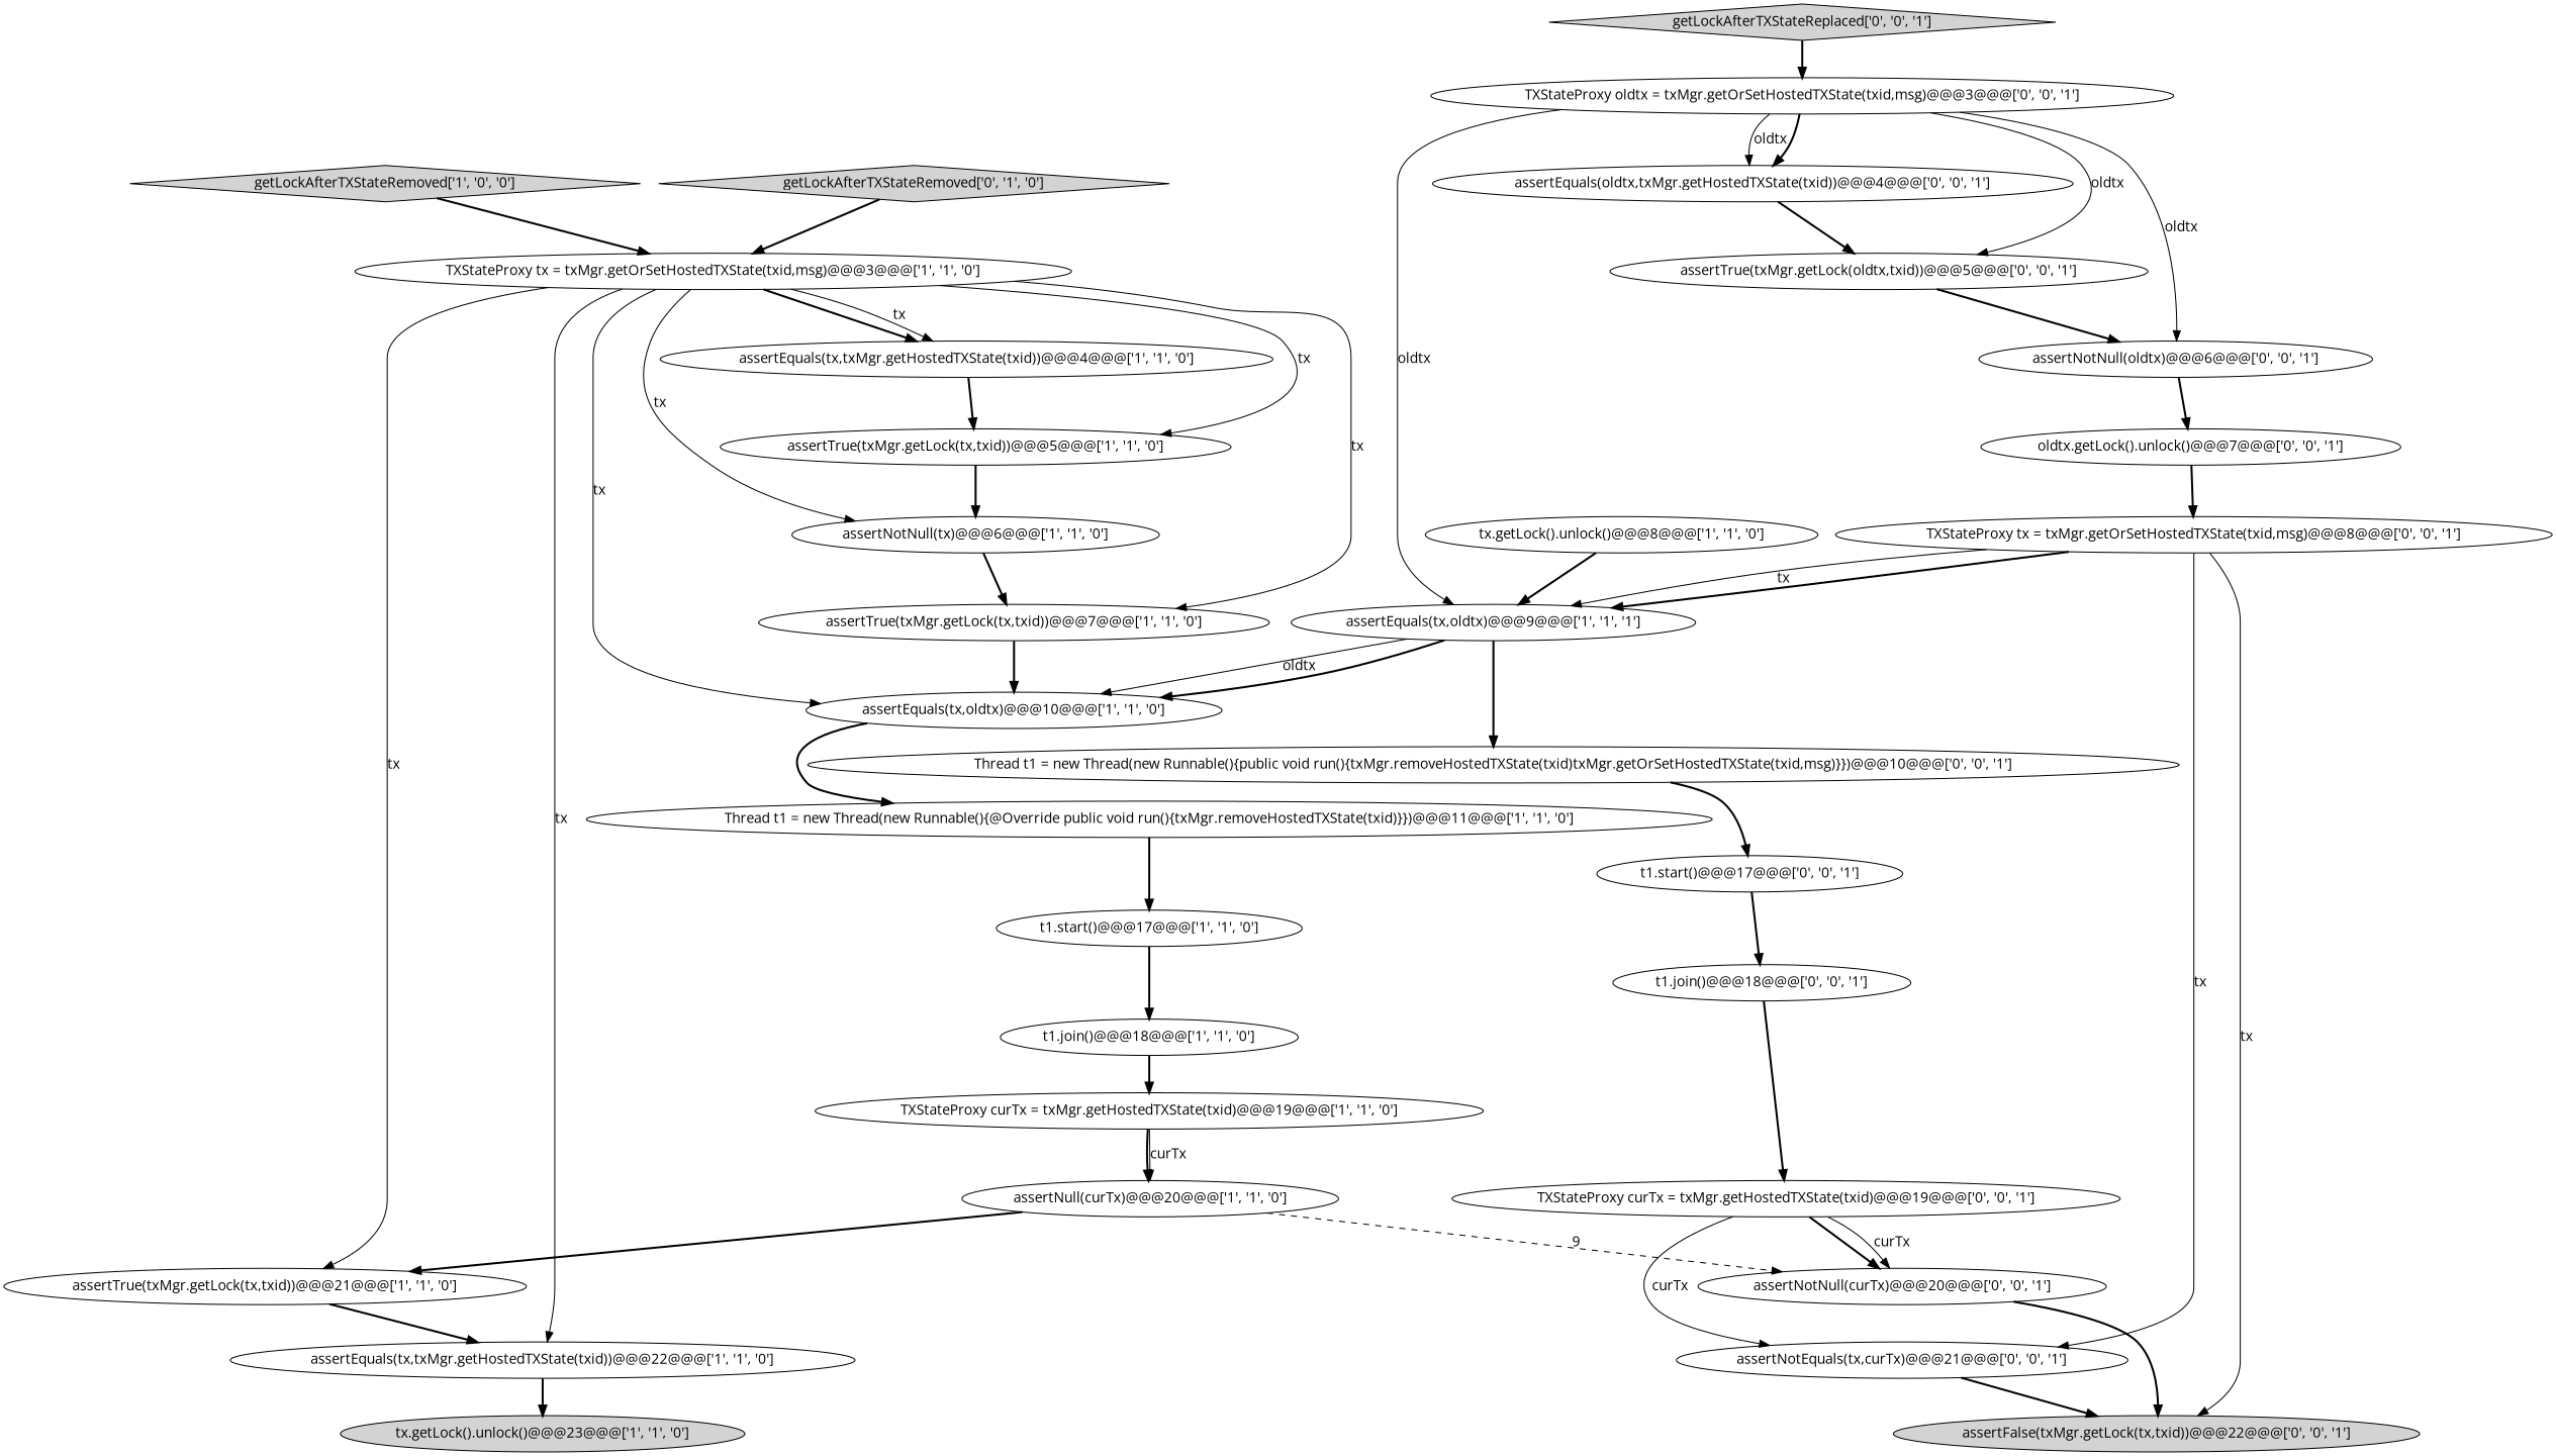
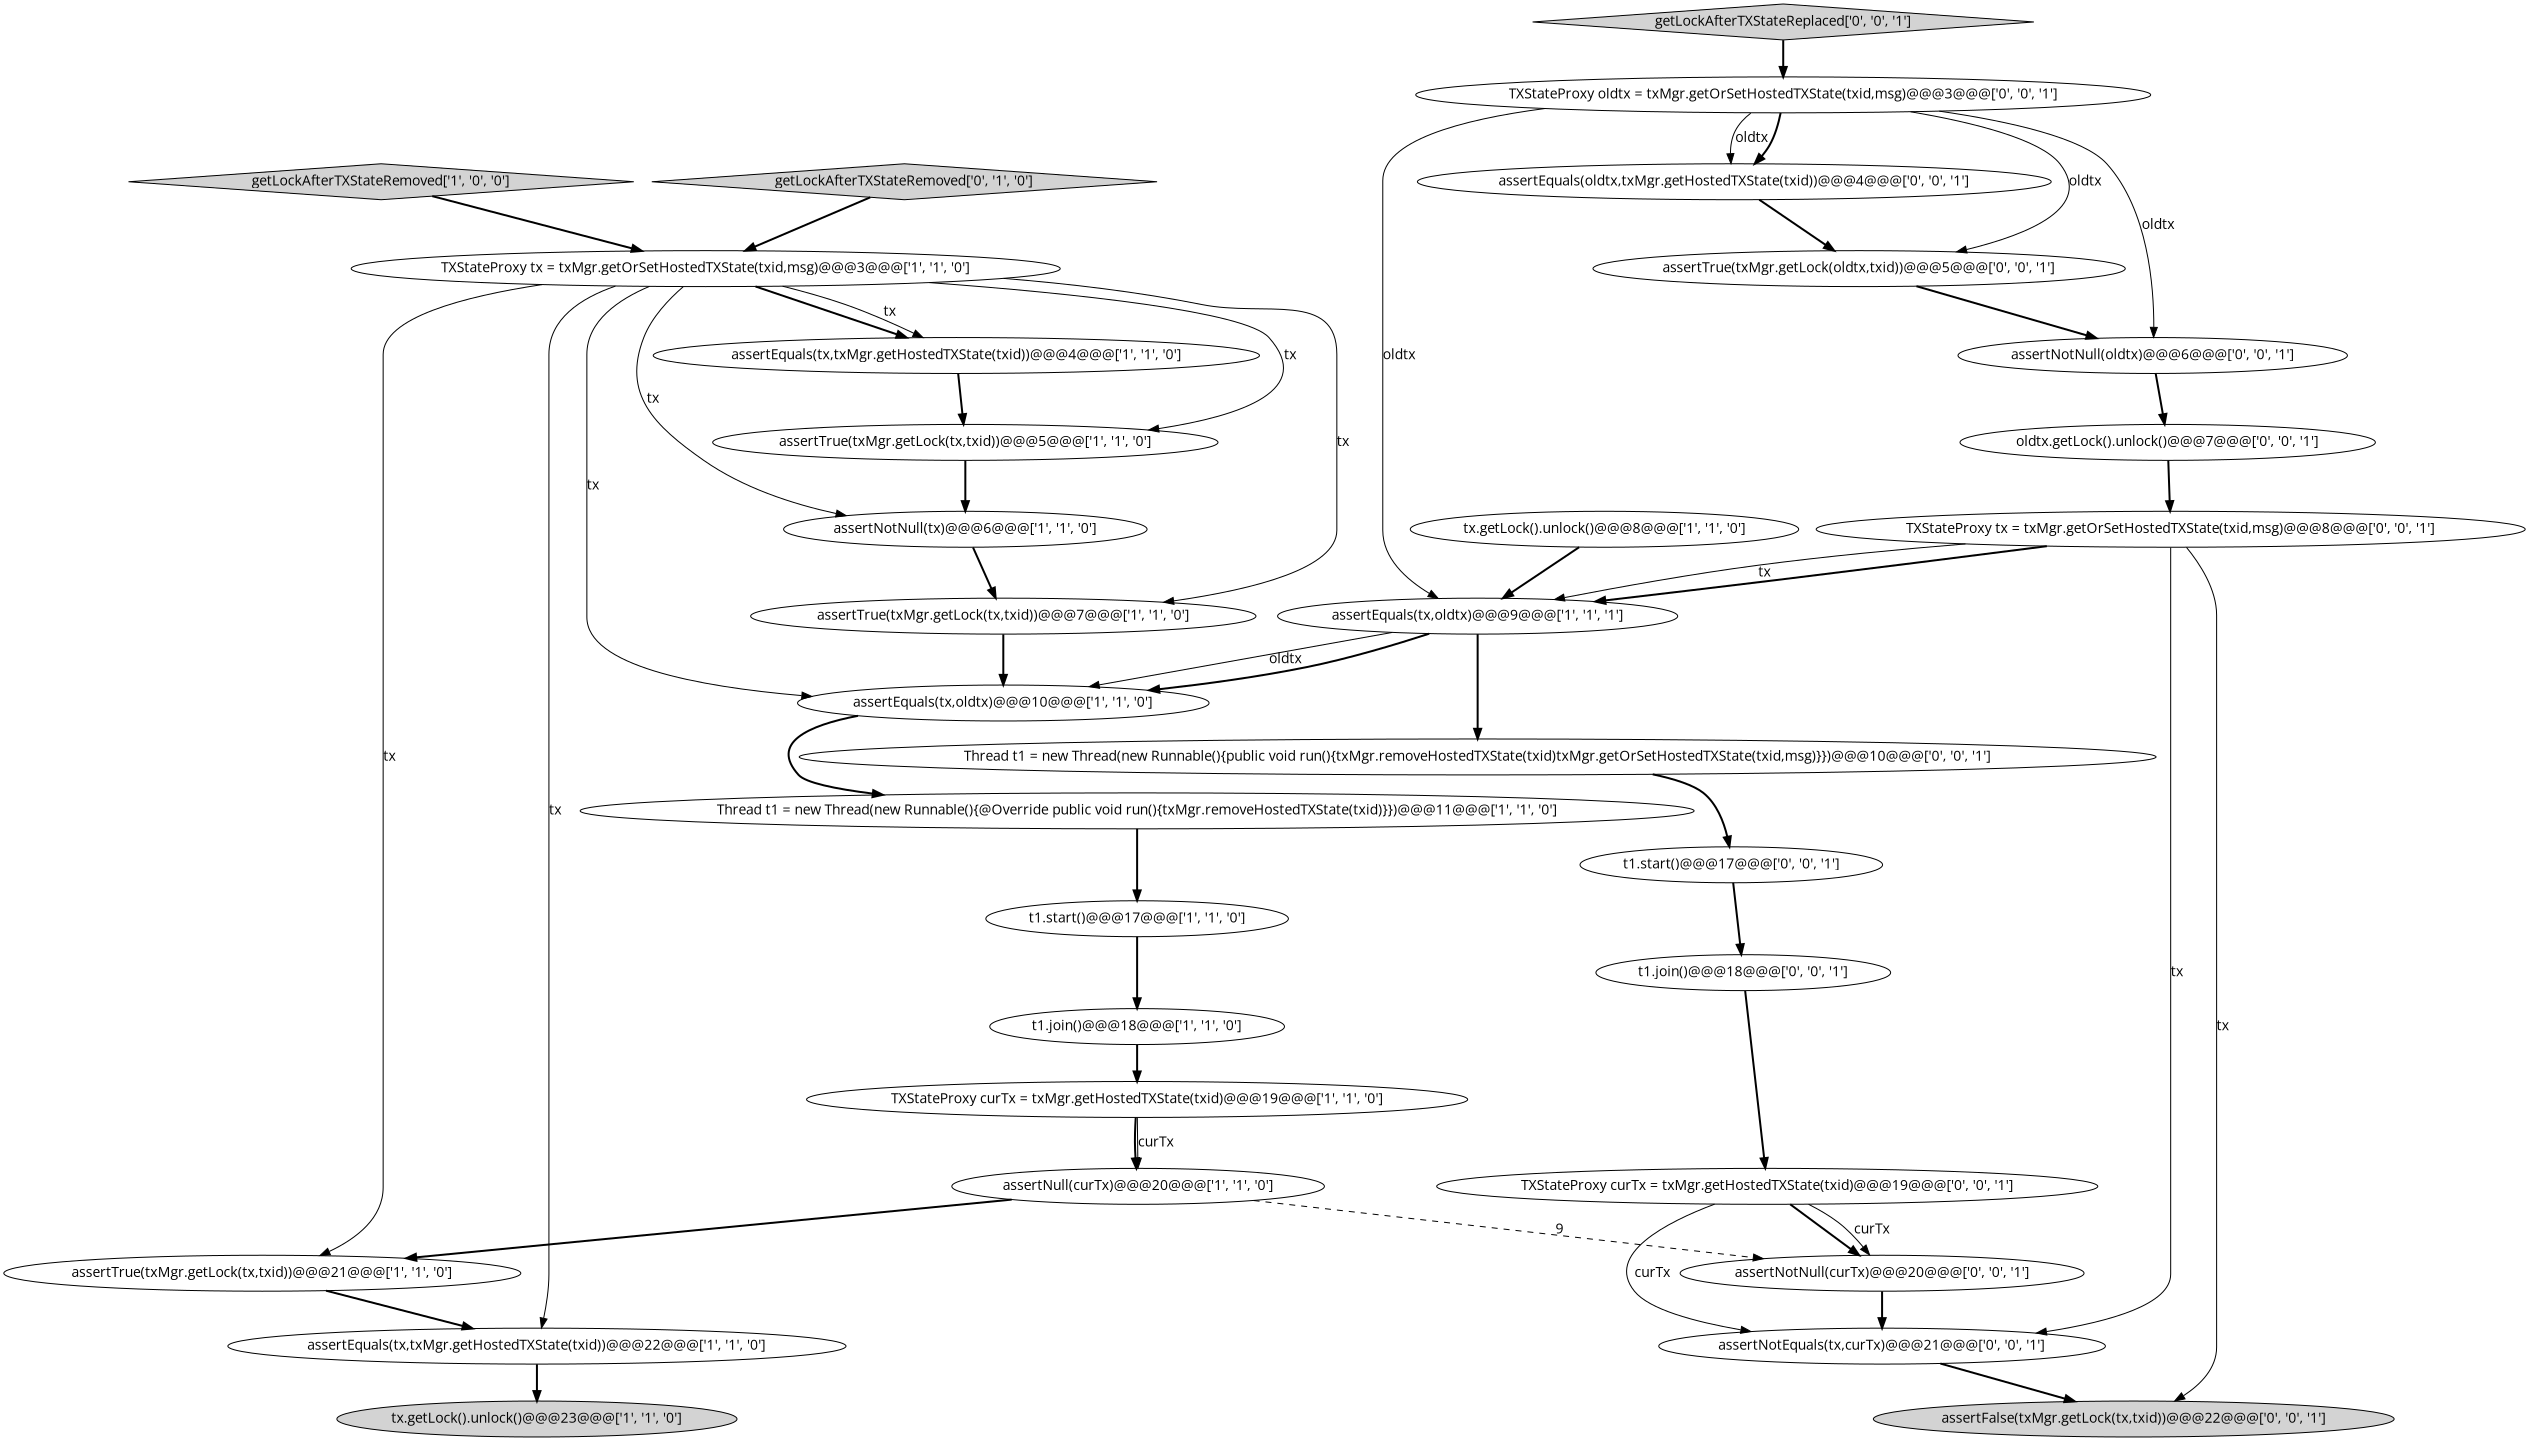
  digraph {
    fontname="Open Sans"
    node [fillcolor=white fontname="Open Sans" shape=ellipse style=filled]
    edge [fontname="Open Sans" style=bold]
    n1 [fillcolor=lightgray label="getLockAfterTXStateReplaced['0', '0', '1']" shape=diamond]
    n2 [label="TXStateProxy oldtx = txMgr.getOrSetHostedTXState(txid,msg)@@@3@@@['0', '0', '1']"]
    n3 [label="assertEquals(tx,oldtx)@@@9@@@['1', '1', '1']"]
    n4 [label="assertEquals(oldtx,txMgr.getHostedTXState(txid))@@@4@@@['0', '0', '1']"]
    n5 [label="assertTrue(txMgr.getLock(oldtx,txid))@@@5@@@['0', '0', '1']"]
    n6 [label="assertNotNull(oldtx)@@@6@@@['0', '0', '1']"]
    n7 [label="assertTrue(txMgr.getLock(tx,txid))@@@21@@@['1', '1', '0']"]
    n8 [label="assertEquals(tx,txMgr.getHostedTXState(txid))@@@22@@@['1', '1', '0']"]
    n9 [fillcolor=lightgray label="tx.getLock().unlock()@@@23@@@['1', '1', '0']"]
    n10 [label="Thread t1 = new Thread(new Runnable(){@Override public void run(){txMgr.removeHostedTXState(txid)}})@@@11@@@['1', '1', '0']"]
    n11 [label="t1.start()@@@17@@@['1', '1', '0']"]
    n12 [label="t1.join()@@@18@@@['1', '1', '0']"]
    n13 [label="Thread t1 = new Thread(new Runnable(){public void run(){txMgr.removeHostedTXState(txid)txMgr.getOrSetHostedTXState(txid,msg)}})@@@10@@@['0', '0', '1']"]
    n14 [label="t1.start()@@@17@@@['0', '0', '1']"]
    n15 [label="t1.join()@@@18@@@['0', '0', '1']"]
    n16 [label="assertNotNull(curTx)@@@20@@@['0', '0', '1']"]
    n17 [label="assertNotEquals(tx,curTx)@@@21@@@['0', '0', '1']"]
    n18 [fillcolor=lightgray label="assertFalse(txMgr.getLock(tx,txid))@@@22@@@['0', '0', '1']"]
    n19 [label="assertEquals(tx,oldtx)@@@10@@@['1', '1', '0']"]
    n20 [label="TXStateProxy tx = txMgr.getOrSetHostedTXState(txid,msg)@@@8@@@['0', '0', '1']"]
    n21 [label="TXStateProxy curTx = txMgr.getHostedTXState(txid)@@@19@@@['1', '1', '0']"]
    n22 [label="assertNull(curTx)@@@20@@@['1', '1', '0']"]
    n23 [fillcolor=lightgray label="getLockAfterTXStateRemoved['1', '0', '0']" shape=diamond]
    n24 [label="TXStateProxy tx = txMgr.getOrSetHostedTXState(txid,msg)@@@3@@@['1', '1', '0']"]
    n25 [label="assertTrue(txMgr.getLock(tx,txid))@@@5@@@['1', '1', '0']"]
    n26 [label="assertNotNull(tx)@@@6@@@['1', '1', '0']"]
    n27 [label="assertTrue(txMgr.getLock(tx,txid))@@@7@@@['1', '1', '0']"]
    n28 [label="assertEquals(tx,txMgr.getHostedTXState(txid))@@@4@@@['1', '1', '0']"]
    n29 [label="tx.getLock().unlock()@@@8@@@['1', '1', '0']"]
    n30 [label="oldtx.getLock().unlock()@@@7@@@['0', '0', '1']"]
    n31 [label="TXStateProxy curTx = txMgr.getHostedTXState(txid)@@@19@@@['0', '0', '1']"]
    n32 [fillcolor=lightgray label="getLockAfterTXStateRemoved['0', '1', '0']" shape=diamond]
    n1 -> n2
    n2 -> n3 [label=oldtx style=solid]
    n2 -> n4 [label=oldtx style=solid]
    n2 -> n4
    n2 -> n5 [label=oldtx style=solid]
    n2 -> n6 [label=oldtx style=solid]
    n3 -> n13
    n3 -> n19 [label=oldtx style=solid]
    n3 -> n19
    n4 -> n5
    n5 -> n6
    n6 -> n30
    n7 -> n8
    n8 -> n9
    n10 -> n11
    n11 -> n12
    n12 -> n21
    n13 -> n14
    n14 -> n15
    n15 -> n31
-   n16 -> n18
+   n16 -> n17
    n17 -> n18
    n19 -> n10
    n20 -> n3
    n20 -> n3 [label=tx style=solid]
    n20 -> n17 [label=tx style=solid]
    n20 -> n18 [label=tx style=solid]
    n21 -> n22 [label=curTx style=solid]
    n21 -> n22
    n22 -> n7
    n22 -> n16 [label=9 style=dashed]
    n23 -> n24
    n24 -> n7 [label=tx style=solid]
    n24 -> n8 [label=tx style=solid]
    n24 -> n19 [label=tx style=solid]
    n24 -> n25 [label=tx style=solid]
    n24 -> n26 [label=tx style=solid]
    n24 -> n27 [label=tx style=solid]
    n24 -> n28
    n24 -> n28 [label=tx style=solid]
    n25 -> n26
    n26 -> n27
    n27 -> n19
    n28 -> n25
    n29 -> n3
    n30 -> n20
    n31 -> n16
    n31 -> n16 [label=curTx style=solid]
    n31 -> n17 [label=curTx style=solid]
    n32 -> n24
  }
